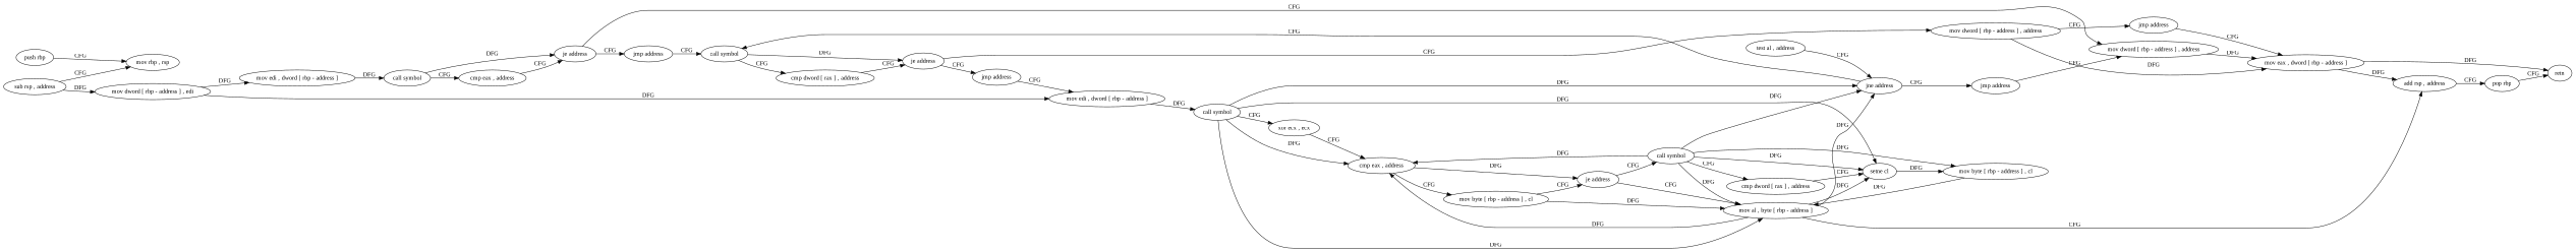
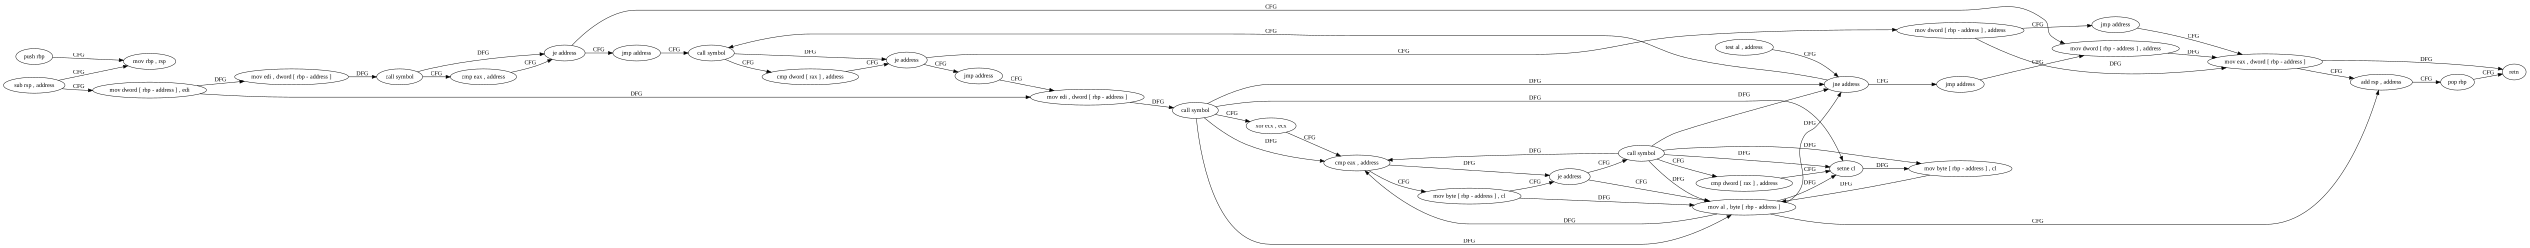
  digraph {
    fontname="Liberation Serif"
    rankdir=LR
    node [fontname="Liberation Serif"]
    edge [fontname="Liberation Serif"]
    n1 [label="push rbp"]
    n2 [label="mov rbp , rsp"]
    n3 [label="sub rsp , address"]
    n4 [label="mov dword [ rbp - address ] , edi"]
    n5 [label="mov edi , dword [ rbp - address ]"]
    n6 [label="mov edi , dword [ rbp - address ]"]
    n7 [label="call symbol"]
    n8 [label="call symbol"]
    n9 [label="cmp eax , address"]
    n10 [label="je address"]
    n11 [label="mov dword [ rbp - address ] , address"]
    n12 [label="jmp address"]
    n13 [label="mov eax , dword [ rbp - address ]"]
    n14 [label="call symbol"]
    n15 [label="add rsp , address"]
    n16 [label=retn]
    n17 [label="cmp dword [ rax ] , address"]
    n18 [label="je address"]
    n19 [label="pop rbp"]
    n20 [label="jmp address"]
    n21 [label="mov dword [ rbp - address ] , address"]
    n22 [label="jmp address"]
    n23 [label="xor ecx , ecx"]
    n24 [label="cmp eax , address"]
    n25 [label="mov al , byte [ rbp - address ]"]
    n26 [label="jne address"]
    n27 [label="setne cl"]
    n28 [label="mov byte [ rbp - address ] , cl"]
    n29 [label="je address"]
    n30 [label="jmp address"]
    n31 [label="mov byte [ rbp - address ] , cl"]
    n32 [label="call symbol"]
    n33 [label="cmp dword [ rax ] , address"]
    n34 [label="test al , address"]
    n1 -> n2 [label=CFG]
    n3 -> n2 [label=CFG]
-   n3 -> n4 [label=DFG]
+   n3 -> n4 [label=CFG]
    n4 -> n5 [label=DFG]
    n4 -> n6 [label=DFG]
    n5 -> n7 [label=DFG]
    n6 -> n8 [label=DFG]
    n7 -> n9 [label=CFG]
    n7 -> n10 [label=DFG]
    n8 -> n23 [label=CFG]
    n8 -> n24 [label=DFG]
    n8 -> n25 [label=DFG]
    n8 -> n26 [label=DFG]
    n8 -> n27 [label=DFG]
    n9 -> n10 [label=CFG]
    n10 -> n11 [label=CFG]
    n10 -> n12 [label=CFG]
    n11 -> n13 [label=DFG]
    n12 -> n14 [label=CFG]
-   n13 -> n15 [label=DFG]
+   n13 -> n15 [label=CFG]
    n13 -> n16 [label=DFG]
    n14 -> n17 [label=CFG]
    n14 -> n18 [label=DFG]
    n15 -> n19 [label=CFG]
    n17 -> n18 [label=CFG]
    n18 -> n20 [label=CFG]
    n18 -> n21 [label=CFG]
    n19 -> n16 [label=CFG]
    n20 -> n6 [label=CFG]
    n21 -> n13 [label=DFG]
    n21 -> n22 [label=CFG]
    n22 -> n13 [label=CFG]
    n23 -> n24 [label=CFG]
    n24 -> n28 [label=CFG]
    n24 -> n29 [label=DFG]
    n25 -> n15 [label=CFG]
    n25 -> n24 [label=DFG]
    n25 -> n26 [label=DFG]
    n25 -> n27 [label=DFG]
    n26 -> n14 [label=CFG]
    n26 -> n30 [label=CFG]
    n27 -> n31 [label=DFG]
    n28 -> n25 [label=DFG]
    n28 -> n29 [label=CFG]
    n29 -> n25 [label=CFG]
    n29 -> n32 [label=CFG]
    n30 -> n11 [label=CFG]
    n31 -> n25 [label=DFG]
    n32 -> n24 [label=DFG]
    n32 -> n25 [label=DFG]
    n32 -> n26 [label=DFG]
    n32 -> n27 [label=DFG]
    n32 -> n31 [label=DFG]
    n32 -> n33 [label=CFG]
    n33 -> n27 [label=CFG]
    n34 -> n26 [label=CFG]
  }
